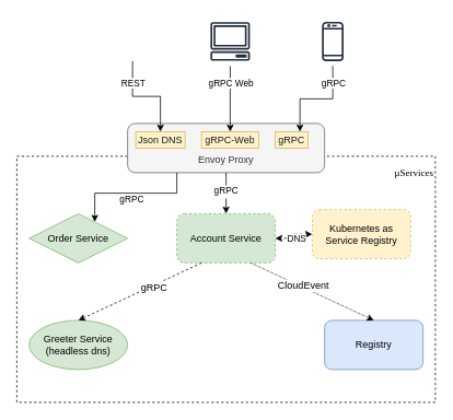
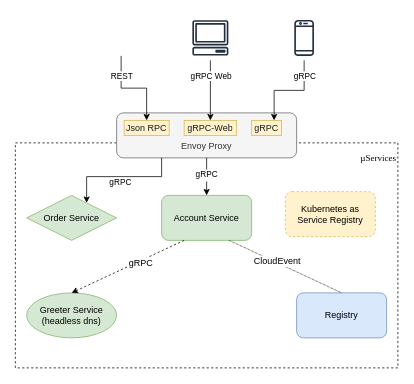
  <mxCell id="0" />
  <mxCell id="1" parent="0" />
  <mxCell id="2" value="&lt;font face=&quot;Comic Sans MS&quot;&gt;&amp;nbsp;µServices&lt;br&gt;&lt;br&gt;&lt;br&gt;&lt;br&gt;&lt;br&gt;&lt;br&gt;&lt;br&gt;&lt;br&gt;&lt;br&gt;&lt;br&gt;&lt;br&gt;&lt;br&gt;&lt;br&gt;&lt;br&gt;&lt;br&gt;&lt;br&gt;&lt;br&gt;&lt;br&gt;&amp;nbsp;&lt;/font&gt;" style="rounded=0;whiteSpace=wrap;html=1;dashed=1;align=right;" parent="1" vertex="1"><mxGeometry x="20" y="190" width="510" height="300" as="geometry" /></mxCell>
- <mxCell id="3" value="Account Service" style="rounded=1;whiteSpace=wrap;html=1;fillColor=#d5e8d4;strokeColor=#82b366;dashed=1;" parent="1" vertex="1"><mxGeometry x="215" y="260" width="120" height="60" as="geometry" /></mxCell>
+ <mxCell id="3" value="Account Service" style="rounded=1;whiteSpace=wrap;html=1;fillColor=#d5e8d4;strokeColor=#82b366;" parent="1" vertex="1"><mxGeometry x="215" y="260" width="120" height="60" as="geometry" /></mxCell>
  <mxCell id="4" value="Greeter Service&lt;br&gt;(headless dns)" style="ellipse;whiteSpace=wrap;html=1;fillColor=#d5e8d4;strokeColor=#82b366;" parent="1" vertex="1"><mxGeometry x="35" y="390" width="120" height="60" as="geometry" /></mxCell>
  <mxCell id="5" value="Registry" style="rounded=1;whiteSpace=wrap;html=1;fillColor=#dae8fc;strokeColor=#6c8ebf;" parent="1" vertex="1"><mxGeometry x="395" y="390" width="120" height="60" as="geometry" /></mxCell>
  <mxCell id="6" value="" style="endArrow=classic;html=1;exitX=0.25;exitY=1;exitDx=0;exitDy=0;entryX=0.5;entryY=0;entryDx=0;entryDy=0;dashed=1;" parent="1" source="3" target="4" edge="1"><mxGeometry width="50" height="50" relative="1" as="geometry"><mxPoint x="-15" y="610" as="sourcePoint" /><mxPoint x="35" y="560" as="targetPoint" /></mxGeometry></mxCell>
  <mxCell id="7" value="&lt;font style=&quot;font-size: 12px&quot;&gt;gRPC&lt;/font&gt;" style="text;html=1;resizable=0;points=[];align=center;verticalAlign=middle;labelBackgroundColor=#ffffff;" parent="6" vertex="1" connectable="0"><mxGeometry x="-0.2" y="2" relative="1" as="geometry"><mxPoint as="offset" /></mxGeometry></mxCell>
- <mxCell id="8" value="" style="endArrow=classic;html=1;exitX=0.75;exitY=1;exitDx=0;exitDy=0;dashed=1;dashPattern=1 1;entryX=0.5;entryY=0;entryDx=0;entryDy=0;" parent="1" source="3" target="5" edge="1"><mxGeometry width="50" height="50" relative="1" as="geometry"><mxPoint x="-15" y="610" as="sourcePoint" /><mxPoint x="35" y="560" as="targetPoint" /></mxGeometry></mxCell>
+ <mxCell id="8" value="" style="endArrow=none;html=1;exitX=0.75;exitY=1;exitDx=0;exitDy=0;dashed=1;dashPattern=1 1;entryX=0.5;entryY=0;entryDx=0;entryDy=0;" parent="1" source="3" target="5" edge="1"><mxGeometry width="50" height="50" relative="1" as="geometry"><mxPoint x="-15" y="610" as="sourcePoint" /><mxPoint x="35" y="560" as="targetPoint" /></mxGeometry></mxCell>
  <mxCell id="9" value="&lt;font style=&quot;font-size: 12px&quot;&gt;CloudEvent&lt;/font&gt;" style="text;html=1;resizable=0;points=[];align=center;verticalAlign=middle;labelBackgroundColor=#ffffff;" parent="8" vertex="1" connectable="0"><mxGeometry x="-0.167" y="2" relative="1" as="geometry"><mxPoint as="offset" /></mxGeometry></mxCell>
  <mxCell id="10" value="Kubernetes as&lt;br&gt;Service Registry" style="rounded=1;whiteSpace=wrap;html=1;dashed=1;fillColor=#fff2cc;strokeColor=#d6b656;" parent="1" vertex="1"><mxGeometry x="380" y="255" width="120" height="60" as="geometry" /></mxCell>
- <mxCell id="11" style="edgeStyle=orthogonalEdgeStyle;rounded=0;orthogonalLoop=1;jettySize=auto;html=1;dashed=1;entryX=1;entryY=0.5;entryDx=0;entryDy=0;startArrow=classic;startFill=1;" parent="1" source="10" target="3" edge="1"><mxGeometry relative="1" as="geometry"><mxPoint x="350" y="160" as="targetPoint" /><mxPoint x="425" y="270" as="sourcePoint" /></mxGeometry></mxCell>
- <mxCell id="12" value="DNS" style="edgeLabel;html=1;align=center;verticalAlign=middle;resizable=0;points=[];" parent="11" vertex="1" connectable="0"><mxGeometry x="0.18" relative="1" as="geometry"><mxPoint x="5" as="offset" /></mxGeometry></mxCell>
  <mxCell id="13" value="" style="outlineConnect=0;fontColor=#232F3E;gradientColor=none;strokeColor=#232F3E;fillColor=#ffffff;dashed=0;verticalLabelPosition=bottom;verticalAlign=top;align=center;html=1;fontSize=12;fontStyle=0;aspect=fixed;shape=mxgraph.aws4.resourceIcon;resIcon=mxgraph.aws4.client;" parent="1" vertex="1"><mxGeometry x="250" y="20" width="60" height="60" as="geometry" /></mxCell>
  <mxCell id="14" value="" style="outlineConnect=0;fontColor=#232F3E;gradientColor=none;strokeColor=#232F3E;fillColor=#ffffff;dashed=0;verticalLabelPosition=bottom;verticalAlign=top;align=center;html=1;fontSize=12;fontStyle=0;aspect=fixed;shape=mxgraph.aws4.resourceIcon;resIcon=mxgraph.aws4.mobile_client;" parent="1" vertex="1"><mxGeometry x="375" y="20" width="60" height="60" as="geometry" /></mxCell>
  <mxCell id="15" value="" style="group" parent="1" vertex="1" connectable="0"><mxGeometry x="155" y="150" width="240" height="60" as="geometry" /></mxCell>
  <mxCell id="16" value="&lt;br&gt;&lt;br&gt;Envoy Proxy" style="rounded=1;whiteSpace=wrap;html=1;fillColor=#f5f5f5;strokeColor=#666666;fontColor=#333333;" parent="15" vertex="1"><mxGeometry width="240" height="60" as="geometry" /></mxCell>
- <mxCell id="17" value="Json DNS" style="text;html=1;strokeColor=#d6b656;fillColor=#fff2cc;align=center;verticalAlign=middle;whiteSpace=wrap;overflow=hidden;fontColor=#1A1A1A;" parent="15" vertex="1"><mxGeometry x="10" y="10" width="60" height="20" as="geometry" /></mxCell>
+ <mxCell id="17" value="Json RPC" style="text;html=1;strokeColor=#d6b656;fillColor=#fff2cc;align=center;verticalAlign=middle;whiteSpace=wrap;overflow=hidden;fontColor=#1A1A1A;" parent="15" vertex="1"><mxGeometry x="10" y="10" width="60" height="20" as="geometry" /></mxCell>
  <mxCell id="18" value="gRPC-Web" style="text;html=1;strokeColor=#d6b656;fillColor=#fff2cc;align=center;verticalAlign=middle;whiteSpace=wrap;overflow=hidden;fontColor=#1A1A1A;" parent="15" vertex="1"><mxGeometry x="90" y="10" width="70" height="20" as="geometry" /></mxCell>
  <mxCell id="19" value="gRPC" style="text;html=1;strokeColor=#d6b656;fillColor=#fff2cc;align=center;verticalAlign=middle;whiteSpace=wrap;overflow=hidden;fontColor=#1A1A1A;" parent="15" vertex="1"><mxGeometry x="180" y="10" width="40" height="20" as="geometry" /></mxCell>
  <mxCell id="20" style="edgeStyle=orthogonalEdgeStyle;rounded=0;orthogonalLoop=1;jettySize=auto;html=1;entryX=0.75;entryY=0;entryDx=0;entryDy=0;fontColor=#1A1A1A;" parent="1" source="14" target="19" edge="1"><mxGeometry relative="1" as="geometry" /></mxCell>
  <mxCell id="21" value="&lt;font color=&quot;#000000&quot;&gt;gRPC&lt;/font&gt;" style="edgeLabel;html=1;align=center;verticalAlign=middle;resizable=0;points=[];fontColor=#1A1A1A;" parent="20" vertex="1" connectable="0"><mxGeometry x="-0.525" y="2" relative="1" as="geometry"><mxPoint x="-2" y="-9" as="offset" /></mxGeometry></mxCell>
  <mxCell id="22" value="`" style="edgeStyle=orthogonalEdgeStyle;rounded=0;orthogonalLoop=1;jettySize=auto;html=1;exitX=0.5;exitY=1;exitDx=0;exitDy=0;entryX=0.5;entryY=0;entryDx=0;entryDy=0;fontColor=#1A1A1A;" parent="1" source="16" target="3" edge="1"><mxGeometry relative="1" as="geometry" /></mxCell>
  <mxCell id="23" value="&lt;font&gt;gRPC&lt;/font&gt;" style="edgeLabel;html=1;align=center;verticalAlign=middle;resizable=0;points=[];" parent="22" vertex="1" connectable="0"><mxGeometry x="-0.18" y="-1" relative="1" as="geometry"><mxPoint as="offset" /></mxGeometry></mxCell>
  <mxCell id="24" style="edgeStyle=orthogonalEdgeStyle;rounded=0;orthogonalLoop=1;jettySize=auto;html=1;entryX=0.5;entryY=0;entryDx=0;entryDy=0;fontColor=#1A1A1A;exitX=0.5;exitY=1;exitDx=0;exitDy=0;" parent="1" source="31" target="17" edge="1"><mxGeometry relative="1" as="geometry"><mxPoint x="157.5" y="75" as="sourcePoint" /></mxGeometry></mxCell>
  <mxCell id="25" value="&lt;font color=&quot;#000000&quot;&gt;REST&lt;/font&gt;" style="edgeLabel;html=1;align=center;verticalAlign=middle;resizable=0;points=[];fontColor=#1A1A1A;" parent="24" vertex="1" connectable="0"><mxGeometry x="-0.535" y="-1" relative="1" as="geometry"><mxPoint x="1" y="-2" as="offset" /></mxGeometry></mxCell>
  <mxCell id="26" value="Order Service" style="rhombus;whiteSpace=wrap;html=1;fillColor=#d5e8d4;strokeColor=#82b366;" parent="1" vertex="1"><mxGeometry x="35" y="260" width="120" height="60" as="geometry" /></mxCell>
  <mxCell id="27" style="edgeStyle=orthogonalEdgeStyle;rounded=0;orthogonalLoop=1;jettySize=auto;html=1;exitX=0.25;exitY=1;exitDx=0;exitDy=0;fontColor=#1A1A1A;" parent="1" source="16" target="26" edge="1"><mxGeometry relative="1" as="geometry"><Array as="points"><mxPoint x="215" y="235" /><mxPoint x="115" y="235" /></Array></mxGeometry></mxCell>
  <mxCell id="28" value="&lt;font&gt;gRPC&lt;br&gt;&lt;/font&gt;" style="edgeLabel;html=1;align=center;verticalAlign=middle;resizable=0;points=[];" parent="27" vertex="1" connectable="0"><mxGeometry x="0.113" y="1" relative="1" as="geometry"><mxPoint x="8" y="6" as="offset" /></mxGeometry></mxCell>
  <mxCell id="29" value="" style="edgeStyle=orthogonalEdgeStyle;rounded=0;orthogonalLoop=1;jettySize=auto;html=1;entryX=0.5;entryY=0;entryDx=0;entryDy=0;" parent="1" source="13" target="18" edge="1"><mxGeometry relative="1" as="geometry"><mxPoint x="270" y="20" as="sourcePoint" /><mxPoint x="175" y="100" as="targetPoint" /></mxGeometry></mxCell>
  <mxCell id="30" value="&lt;font color=&quot;#000000&quot;&gt;gRPC Web&lt;/font&gt;" style="edgeLabel;html=1;align=center;verticalAlign=middle;resizable=0;points=[];fontColor=#1A1A1A;" parent="29" vertex="1" connectable="0"><mxGeometry x="-0.262" y="-1" relative="1" as="geometry"><mxPoint x="1" y="-10" as="offset" /></mxGeometry></mxCell>
  <mxCell id="31" value="" style="shape=image;html=1;verticalAlign=top;verticalLabelPosition=bottom;labelBackgroundColor=#ffffff;imageAspect=0;aspect=fixed;image=https://cdn4.iconfinder.com/data/icons/logos-brands-5/24/graphql-128.png;fontColor=#000000;" vertex="1" parent="1"><mxGeometry x="137" y="26" width="48" height="48" as="geometry" /></mxCell>
